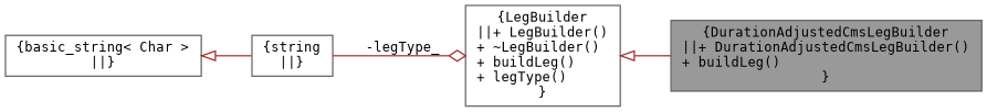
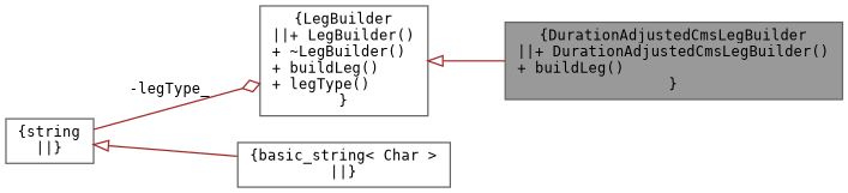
  digraph {
    rankdir=LR
    fontname="DejaVu Sans Mono"
    node [color=gray40 fillcolor=white fontname="DejaVu Sans Mono" fontsize=10 shape=box style=filled]
    edge [arrowtail=onormal color=brown dir=back fontname="DejaVu Sans Mono" fontsize=10 labelfontname=Helvetica labelfontsize=10 style=solid]
    n1 [fillcolor=grey60 fontcolor=black height=0.2 label="{DurationAdjustedCmsLegBuilder\n||+ DurationAdjustedCmsLegBuilder()\l+ buildLeg()\l}" width=0.4]
    n2 [height=0.2 label="{LegBuilder\n||+ LegBuilder()\l+ ~LegBuilder()\l+ buildLeg()\l+ legType()\l}" width=0.4]
    n3 [height=0.2 label="{string\n||}" width=0.4]
    n4 [height=0.2 label="{basic_string\< Char \>\n||}" width=0.4]
    n2 -> n1
    n3 -> n2 [arrowhead=odiamond label=" -legType_" arrowtail="" dir=""]
-   n4 -> n3
+   n3 -> n4
  }
